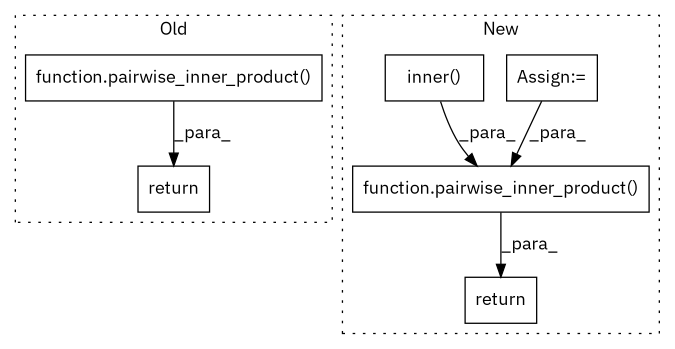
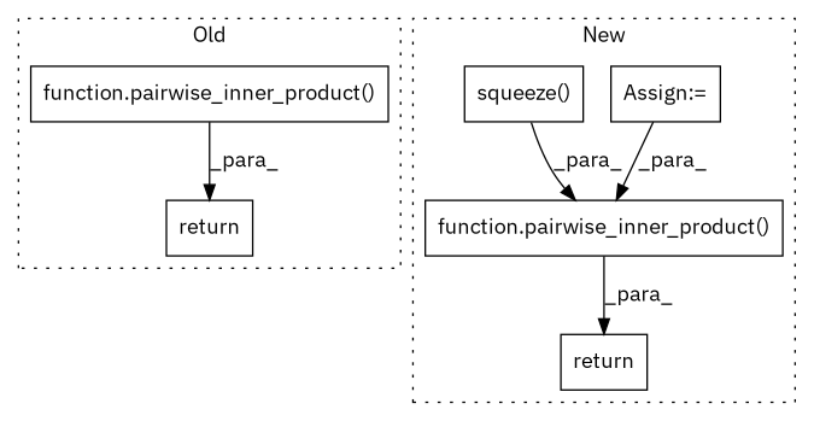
  digraph {
    fontname="IBM Plex Sans"
    node [a=75 l="23,1" shape=box fontname="IBM Plex Sans"]
    edge [fontname="IBM Plex Sans"]
    n1 [label="function.pairwise_inner_product()" s="1784,1860"]
    n2 [a=93 l=7 label=return s=1777]
    n3 [label="function.pairwise_inner_product()" s="10090,10134"]
    n4 [a=68 l=3 label="Assign:=" s=10007]
    n5 [a=93 l=7 label=return s=10083]
-   n6 [l=11 label="inner()" s=10058]
+   n6 [l=11 label="squeeze()" s=10058]
    subgraph cluster_1 {
      label=Old
      style=dotted
      n1
      n2
    }
    subgraph cluster_2 {
      label=New
      style=dotted
      n3
      n4
      n5
      n6
    }
    n1 -> n2 [label=_para_]
    n3 -> n5 [label=_para_]
    n4 -> n3 [label=_para_]
    n6 -> n3 [label=_para_]
  }
